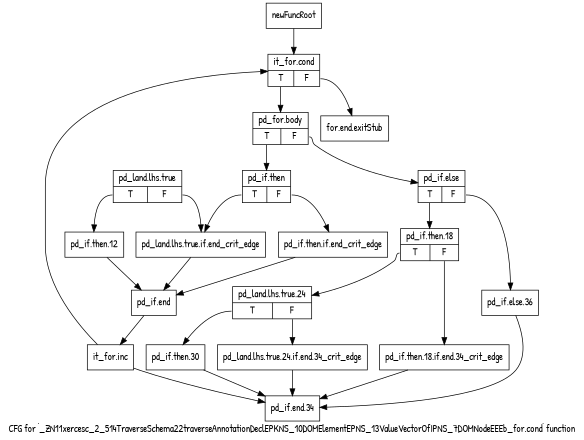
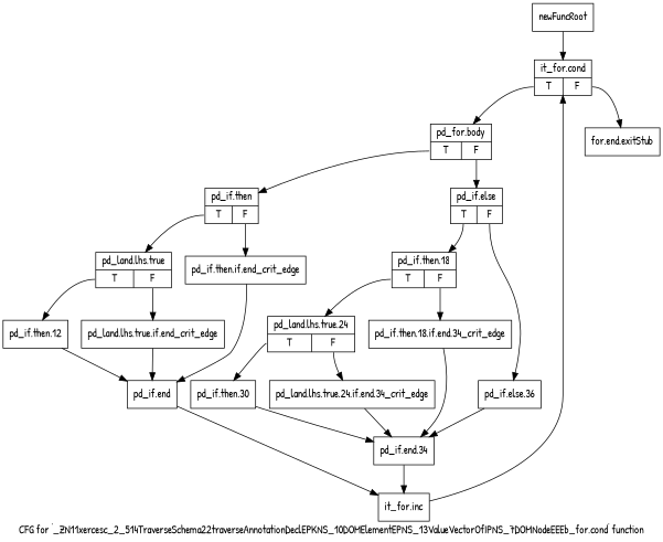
  digraph {
    fontname="Patrick Hand"
    label="CFG for '_ZN11xercesc_2_514TraverseSchema22traverseAnnotationDeclEPKNS_10DOMElementEPNS_13ValueVectorOfIPNS_7DOMNodeEEEb_for.cond' function"
    node [fontname="Patrick Hand" shape=record]
    edge [fontname="Patrick Hand"]
    n1 [label="{newFuncRoot}"]
    n2 [label="{it_for.cond|{<s0>T|<s1>F}}"]
    n3 [label="{for.end.exitStub}"]
    n4 [label="{pd_for.body|{<s0>T|<s1>F}}"]
    n5 [label="{pd_if.then|{<s0>T|<s1>F}}"]
    n6 [label="{pd_if.else|{<s0>T|<s1>F}}"]
    n7 [label="{pd_land.lhs.true|{<s0>T|<s1>F}}"]
    n8 [label="{pd_if.then.if.end_crit_edge}"]
    n9 [label="{pd_if.then.18|{<s0>T|<s1>F}}"]
    n10 [label="{pd_if.else.36}"]
    n11 [label="{pd_if.then.12}"]
    n12 [label="{pd_land.lhs.true.if.end_crit_edge}"]
    n13 [label="{pd_if.end}"]
    n14 [label="{pd_land.lhs.true.24|{<s0>T|<s1>F}}"]
    n15 [label="{pd_if.then.18.if.end.34_crit_edge}"]
    n16 [label="{pd_if.end.34}"]
    n17 [label="{pd_if.then.30}"]
    n18 [label="{pd_land.lhs.true.24.if.end.34_crit_edge}"]
    n19 [label="{it_for.inc}"]
    n1 -> n2
    n2 -> n3 [tailport=s1]
    n2 -> n4 [tailport=s0]
    n4 -> n5 [tailport=s0]
    n4 -> n6 [tailport=s1]
-   n5 -> n12 [tailport=s0]
+   n5 -> n7 [tailport=s0]
    n5 -> n8 [tailport=s1]
    n6 -> n9 [tailport=s0]
    n6 -> n10 [tailport=s1]
    n7 -> n11 [tailport=s0]
    n7 -> n12 [tailport=s1]
    n8 -> n13
    n9 -> n14 [tailport=s0]
    n9 -> n15 [tailport=s1]
    n10 -> n16
    n11 -> n13
    n12 -> n13
    n13 -> n19
    n14 -> n17 [tailport=s0]
    n14 -> n18 [tailport=s1]
    n15 -> n16
-   n19 -> n16
+   n16 -> n19
    n17 -> n16
    n18 -> n16
    n19 -> n2
  }
